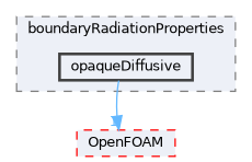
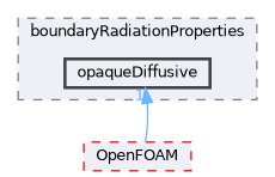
  digraph {
    compound=true
    node [fillcolor="#edf0f7" fontname=Helvetica fontsize=10 shape=box]
    n1 [color=grey25 height=0.2 label=opaqueDiffusive style="filled,bold" width=0.4]
    n2 [color=red height=0.2 label=OpenFOAM style="filled,dashed" width=0.4]
    subgraph cluster_1 {
      bgcolor="#edf0f7"
      fontname=Helvetica
      fontsize=10
      label=boundaryRadiationProperties
      pencolor=grey50
      style="filled,dashed"
      n1
    }
-   n1 -> n2 [color=steelblue1 fontcolor=steelblue1 fontname=Helvetica fontsize=10 headlabel=1 labeldistance=1.5 labelfontname=Helvetica labelfontsize=10]
+   n2 -> n1 [color=steelblue1 fontcolor=steelblue1 fontname=Helvetica fontsize=10 headlabel=1 labeldistance=1.5 labelfontname=Helvetica labelfontsize=10]
  }
